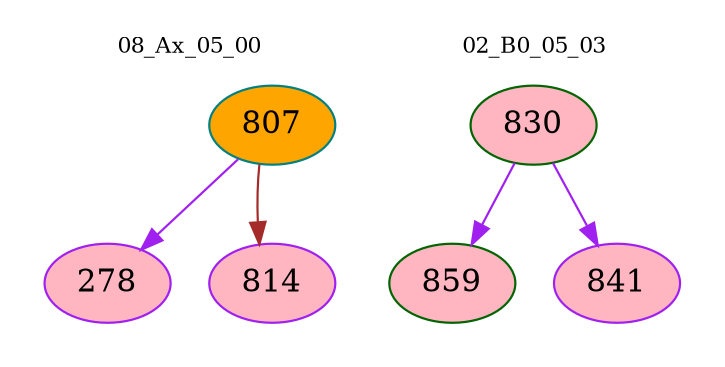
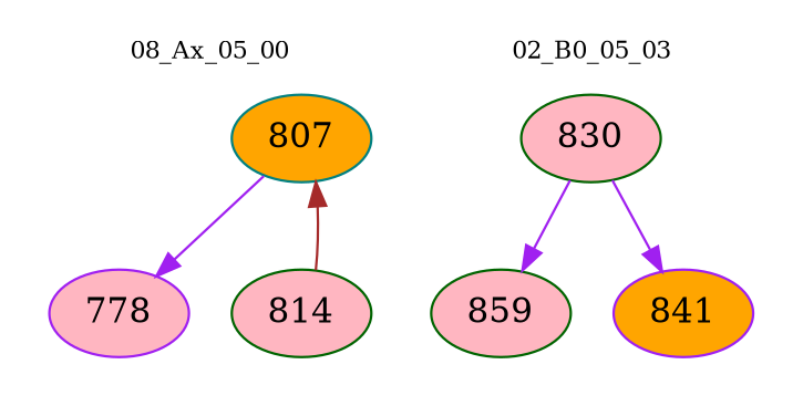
  digraph {
    node [color=purple fillcolor=lightpink style=filled]
    edge [color=purple]
    n1 [color=teal fillcolor=orange label=807]
-   n2 [label=278]
-   n3 [label=814]
+   n2 [label=778]
+   n3 [color=darkgreen label=814]
    n4 [color=darkgreen label=830]
    n5 [color=darkgreen label=859]
-   n6 [label=841]
+   n6 [fillcolor=orange label=841]
    subgraph cluster_1 {
      color=white
      fontsize=10
      label="08_Ax_05_00"
      n1
      n2
      n3
    }
    subgraph cluster_2 {
      color=white
      fontsize=10
      label="02_B0_05_03"
      n4
      n5
      n6
    }
    n1 -> n2
-   n1 -> n3 [color=brown]
+   n3 -> n1 [color=brown]
    n4 -> n5
    n4 -> n6
  }
